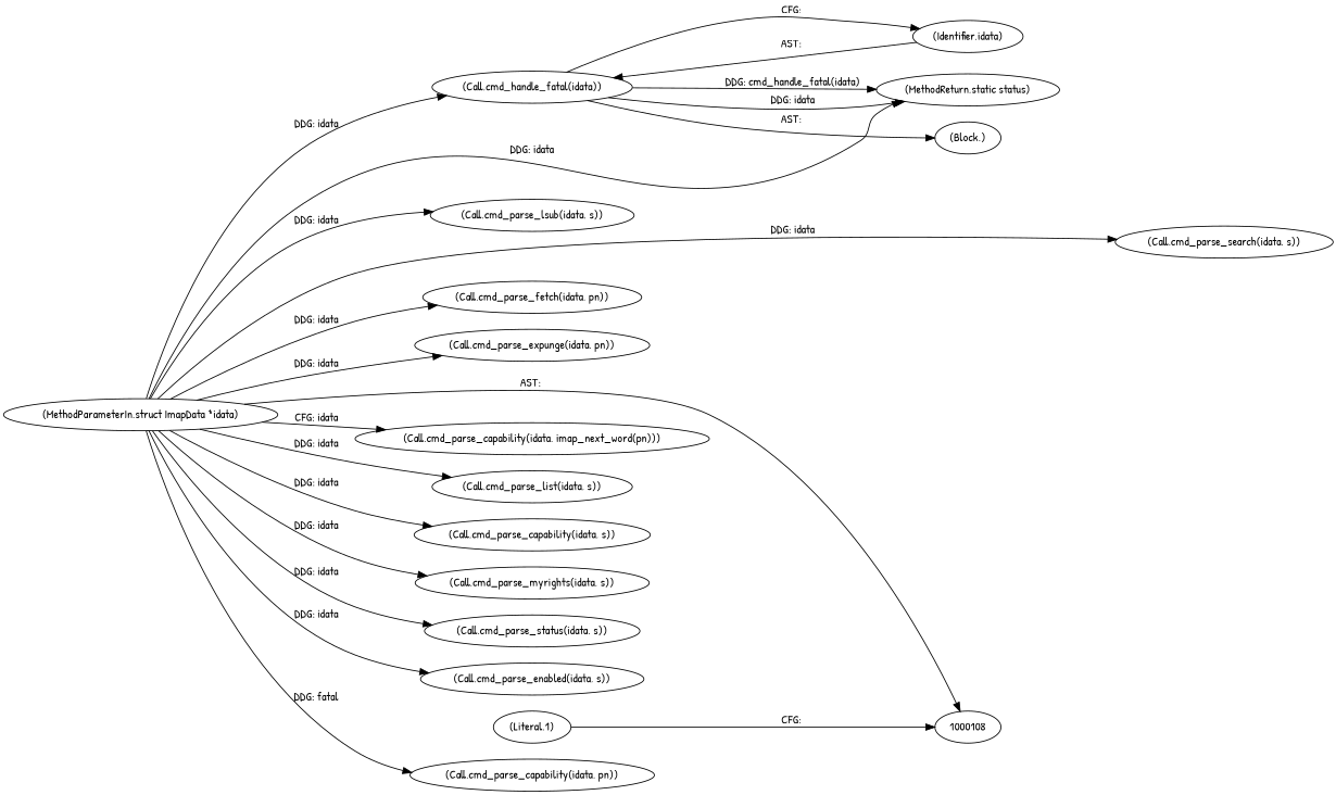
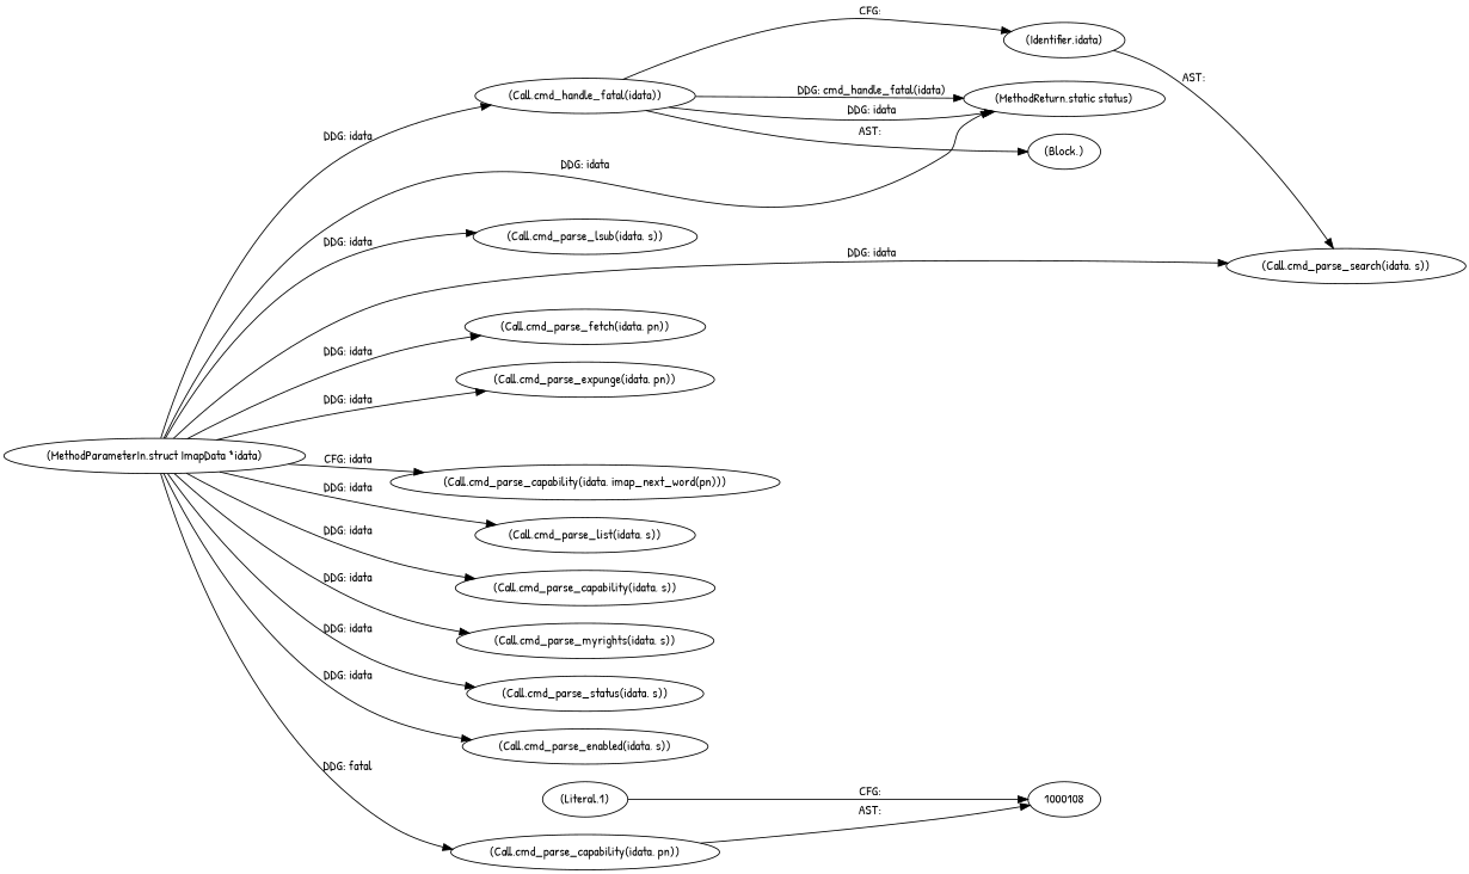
  digraph {
    fontname="Patrick Hand"
    rankdir=LR
    node [fontname="Patrick Hand"]
    edge [fontname="Patrick Hand"]
    n1 [label="(Call,cmd_handle_fatal(idata))"]
    n2 [label="(Identifier,idata)"]
    n3 [label="(MethodReturn,static status)"]
    n4 [label="(Block,)"]
    n5 [label="(MethodParameterIn,struct ImapData *idata)"]
    n6 [label="(Call,cmd_parse_lsub(idata, s))"]
    n7 [label="(Call,cmd_parse_search(idata, s))"]
    n8 [label="(Call,cmd_parse_fetch(idata, pn))"]
    n9 [label="(Call,cmd_parse_expunge(idata, pn))"]
    n10 [label="(Call,cmd_parse_capability(idata, pn))"]
    n11 [label="(Call,cmd_parse_capability(idata, imap_next_word(pn)))"]
    n12 [label="(Call,cmd_parse_list(idata, s))"]
    n13 [label="(Call,cmd_parse_capability(idata, s))"]
    n14 [label="(Call,cmd_parse_myrights(idata, s))"]
    n15 [label="(Call,cmd_parse_status(idata, s))"]
    n16 [label="(Call,cmd_parse_enabled(idata, s))"]
    1000108
    n18 [label="(Literal,1)"]
    n1 -> n2 [label="CFG: "]
    n1 -> n3 [label="DDG: cmd_handle_fatal(idata)"]
    n1 -> n3 [label="DDG: idata"]
    n1 -> n4 [label="AST: "]
-   n2 -> n1 [label="AST: "]
+   n2 -> n7 [label="AST: "]
    n5 -> n1 [label="DDG: idata"]
    n5 -> n3 [label="DDG: idata"]
    n5 -> n6 [label="DDG: idata"]
    n5 -> n7 [label="DDG: idata"]
    n5 -> n8 [label="DDG: idata"]
    n5 -> n9 [label="DDG: idata"]
    n5 -> n10 [label="DDG: fatal"]
    n5 -> n11 [label="CFG: idata"]
    n5 -> n12 [label="DDG: idata"]
    n5 -> n13 [label="DDG: idata"]
    n5 -> n14 [label="DDG: idata"]
    n5 -> n15 [label="DDG: idata"]
    n5 -> n16 [label="DDG: idata"]
-   n5 -> 1000108 [label="AST: "]
+   n10 -> 1000108 [label="AST: "]
    n18 -> 1000108 [label="CFG: "]
  }
